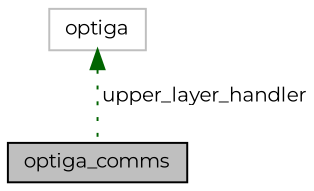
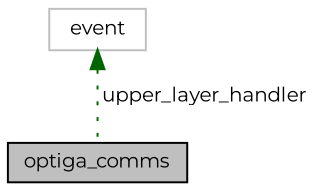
  digraph {
    fontname=Montserrat
    node [fontname=Montserrat fontsize=10 shape=record style=filled]
    n1 [color=black fillcolor=grey75 fontcolor=black height=0.2 label=optiga_comms width=0.4]
-   n2 [color=grey75 fillcolor=white height=0.2 label=optiga width=0.4]
+   n2 [color=grey75 fillcolor=white height=0.2 label=event width=0.4]
    n2 -> n1 [color=darkgreen dir=back fontname=Montserrat fontsize=10 label=" upper_layer_handler" labelfontname=Helvetica labelfontsize=10 style=dotted]
  }
